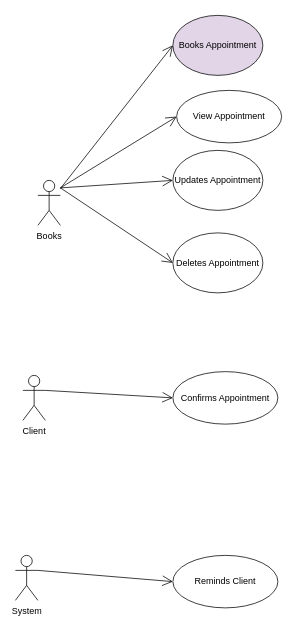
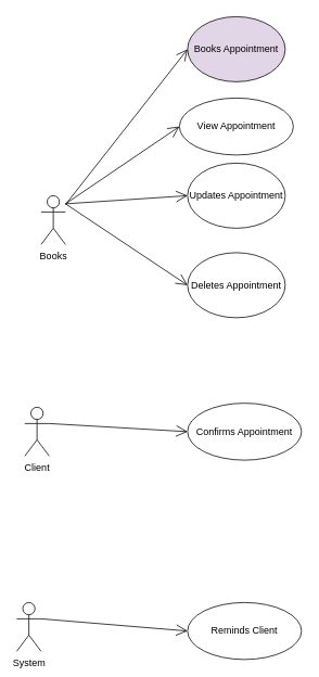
  <mxCell id="0" />
  <mxCell id="1" parent="0" />
  <mxCell id="2" value="Books" style="shape=umlActor;verticalLabelPosition=bottom;labelBackgroundColor=#ffffff;verticalAlign=top;html=1;outlineConnect=0;" parent="1" vertex="1"><mxGeometry x="50" y="240" width="30" height="60" as="geometry" /></mxCell>
  <mxCell id="3" value="Books Appointment" style="ellipse;whiteSpace=wrap;html=1;fillColor=#e1d5e7;" parent="1" vertex="1"><mxGeometry x="230" y="20" width="120" height="80" as="geometry" /></mxCell>
  <mxCell id="4" value="Updates Appointment" style="ellipse;whiteSpace=wrap;html=1;" parent="1" vertex="1"><mxGeometry x="230" y="200" width="120" height="80" as="geometry" /></mxCell>
  <mxCell id="5" value="Deletes Appointment" style="ellipse;whiteSpace=wrap;html=1;" parent="1" vertex="1"><mxGeometry x="230" y="310" width="120" height="80" as="geometry" /></mxCell>
  <mxCell id="6" value="Client" style="shape=umlActor;verticalLabelPosition=bottom;labelBackgroundColor=#ffffff;verticalAlign=top;html=1;outlineConnect=0;" parent="1" vertex="1"><mxGeometry x="30" y="500" width="30" height="60" as="geometry" /></mxCell>
  <mxCell id="7" value="Confirms Appointment" style="ellipse;whiteSpace=wrap;html=1;" parent="1" vertex="1"><mxGeometry x="230" y="495" width="140" height="70" as="geometry" /></mxCell>
  <mxCell id="8" value="System" style="shape=umlActor;verticalLabelPosition=bottom;labelBackgroundColor=#ffffff;verticalAlign=top;html=1;" parent="1" vertex="1"><mxGeometry x="20" y="740" width="30" height="60" as="geometry" /></mxCell>
  <mxCell id="9" value="Reminds Client" style="ellipse;whiteSpace=wrap;html=1;" parent="1" vertex="1"><mxGeometry x="230" y="740" width="140" height="70" as="geometry" /></mxCell>
- <mxCell id="10" value="View Appointment" style="ellipse;whiteSpace=wrap;html=1;" parent="1" vertex="1"><mxGeometry x="235" y="120" width="140" height="70" as="geometry" /></mxCell>
+ <mxCell id="10" value="View Appointment" style="ellipse;whiteSpace=wrap;html=1;" parent="1" vertex="1"><mxGeometry x="220" y="120" width="140" height="70" as="geometry" /></mxCell>
  <mxCell id="11" value="" style="endArrow=open;endFill=1;endSize=12;html=1;" parent="1" source="2" edge="1"><mxGeometry width="160" relative="1" as="geometry"><mxPoint x="70" y="60" as="sourcePoint" /><mxPoint x="230" y="60" as="targetPoint" /></mxGeometry></mxCell>
  <mxCell id="12" value="" style="endArrow=open;endFill=1;endSize=12;html=1;entryX=0;entryY=0.5;entryDx=0;entryDy=0;" parent="1" target="4" edge="1"><mxGeometry width="160" relative="1" as="geometry"><mxPoint x="80" y="250" as="sourcePoint" /><mxPoint x="240" y="250" as="targetPoint" /></mxGeometry></mxCell>
  <mxCell id="13" value="" style="endArrow=open;endFill=1;endSize=12;html=1;entryX=0;entryY=0.5;entryDx=0;entryDy=0;" parent="1" target="10" edge="1"><mxGeometry width="160" relative="1" as="geometry"><mxPoint x="80" y="250" as="sourcePoint" /><mxPoint x="240" y="250" as="targetPoint" /></mxGeometry></mxCell>
  <mxCell id="14" value="" style="endArrow=open;endFill=1;endSize=12;html=1;entryX=0;entryY=0.5;entryDx=0;entryDy=0;" parent="1" target="5" edge="1"><mxGeometry width="160" relative="1" as="geometry"><mxPoint x="80" y="250" as="sourcePoint" /><mxPoint x="240" y="250" as="targetPoint" /></mxGeometry></mxCell>
  <mxCell id="15" value="" style="endArrow=open;endFill=1;endSize=12;html=1;entryX=0;entryY=0.5;entryDx=0;entryDy=0;" parent="1" target="7" edge="1"><mxGeometry width="160" relative="1" as="geometry"><mxPoint x="60" y="520" as="sourcePoint" /><mxPoint x="220" y="520" as="targetPoint" /></mxGeometry></mxCell>
  <mxCell id="16" value="" style="endArrow=open;endFill=1;endSize=12;html=1;entryX=0;entryY=0.5;entryDx=0;entryDy=0;" parent="1" target="9" edge="1"><mxGeometry width="160" relative="1" as="geometry"><mxPoint x="50" y="760" as="sourcePoint" /><mxPoint x="210" y="760" as="targetPoint" /></mxGeometry></mxCell>
